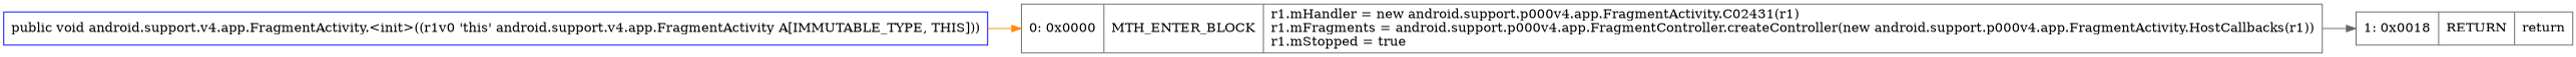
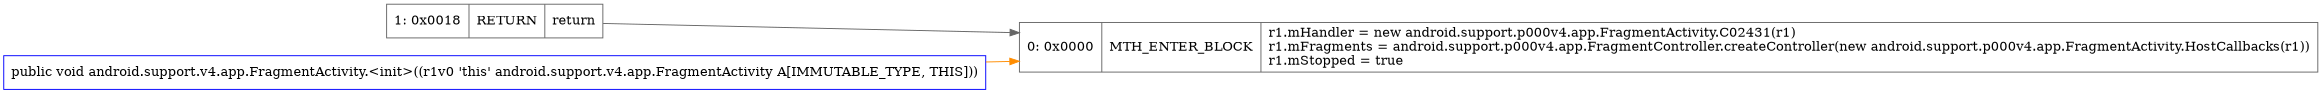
  digraph {
    rankdir=LR
    node [shape=record color=gray40]
    n1 [label="{0\:\ 0x0000|MTH_ENTER_BLOCK\l|r1.mHandler = new android.support.p000v4.app.FragmentActivity.C02431(r1)\lr1.mFragments = android.support.p000v4.app.FragmentController.createController(new android.support.p000v4.app.FragmentActivity.HostCallbacks(r1))\lr1.mStopped = true\l}"]
    n2 [label="{1\:\ 0x0018|RETURN\l|return\l}"]
    n3 [label="{public void android.support.v4.app.FragmentActivity.\<init\>((r1v0 'this' android.support.v4.app.FragmentActivity A[IMMUTABLE_TYPE, THIS])) }" color=blue]
-   n1 -> n2 [color=gray40]
+   n2 -> n1 [color=gray40]
    n3 -> n1 [color=darkorange]
  }
